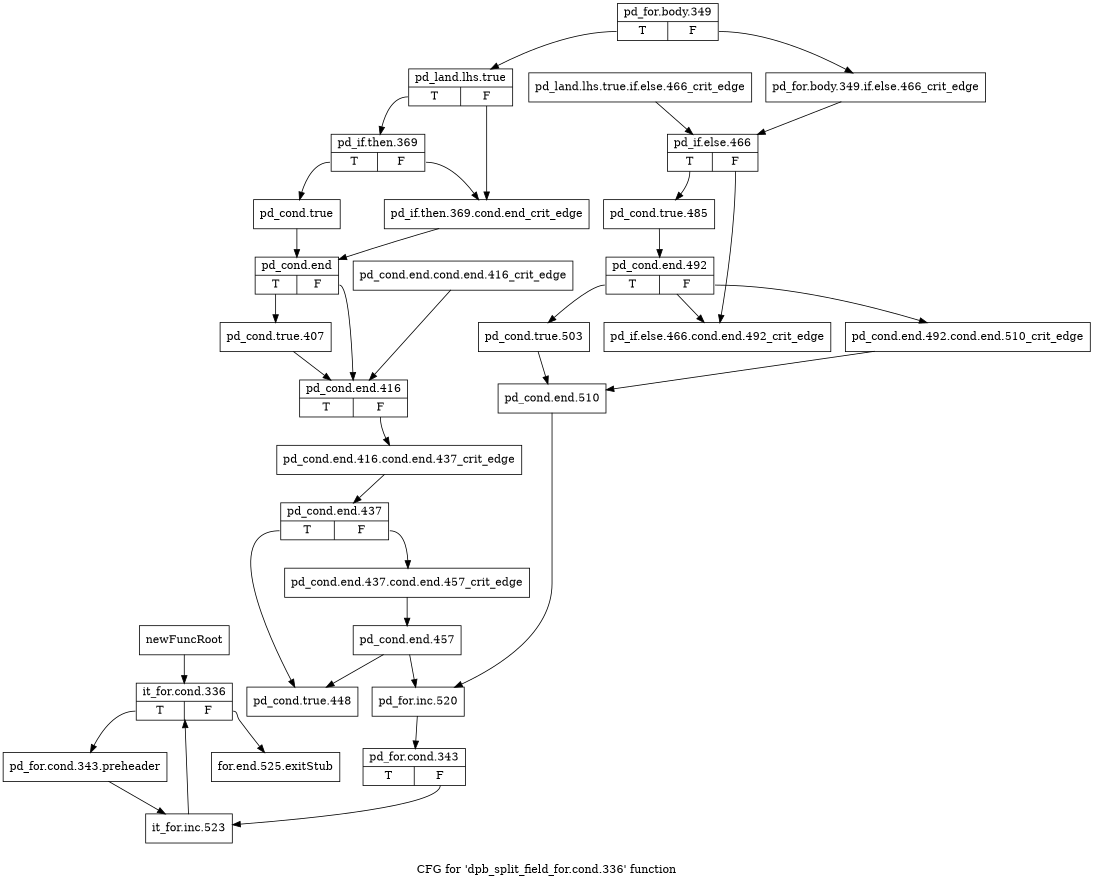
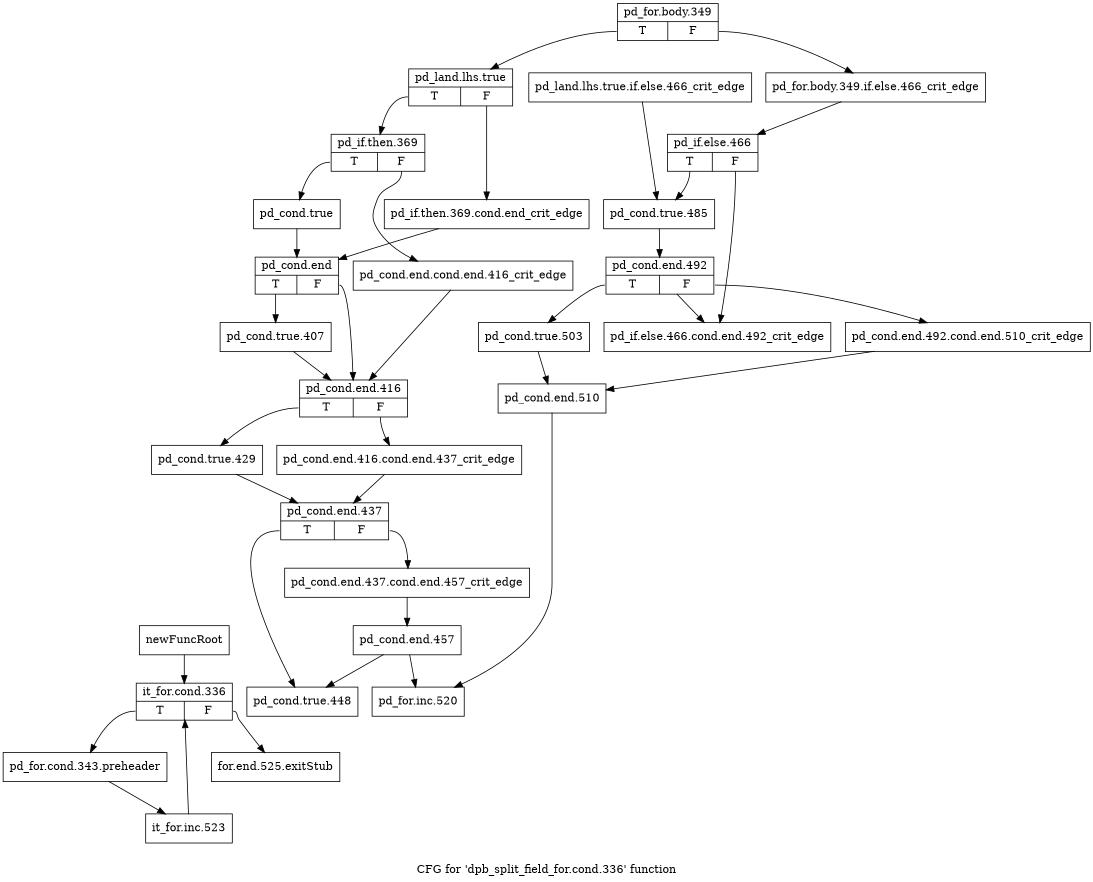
  digraph {
    label="CFG for 'dpb_split_field_for.cond.336' function"
    node [shape=record]
    n1 [label="{newFuncRoot}"]
    n2 [label="{it_for.cond.336|{<s0>T|<s1>F}}"]
    n3 [label="{for.end.525.exitStub}"]
    n4 [label="{pd_for.cond.343.preheader}"]
    n5 [label="{it_for.inc.523}"]
-   n6 [label="{pd_for.cond.343|{<s0>T|<s1>F}}"]
    n7 [label="{pd_for.body.349|{<s0>T|<s1>F}}"]
    n8 [label="{pd_land.lhs.true|{<s0>T|<s1>F}}"]
    n9 [label="{pd_for.body.349.if.else.466_crit_edge}"]
    n10 [label="{pd_if.then.369|{<s0>T|<s1>F}}"]
    n11 [label="{pd_if.then.369.cond.end_crit_edge}"]
    n12 [label="{pd_if.else.466|{<s0>T|<s1>F}}"]
    n13 [label="{pd_cond.true}"]
    n14 [label="{pd_land.lhs.true.if.else.466_crit_edge}"]
    n15 [label="{pd_cond.true.485}"]
    n16 [label="{pd_if.else.466.cond.end.492_crit_edge}"]
    n17 [label="{pd_cond.end.492|{<s0>T|<s1>F}}"]
    n18 [label="{pd_cond.end|{<s0>T|<s1>F}}"]
    n19 [label="{pd_cond.true.503}"]
    n20 [label="{pd_cond.end.492.cond.end.510_crit_edge}"]
    n21 [label="{pd_cond.end.510}"]
    n22 [label="{pd_for.inc.520}"]
    n23 [label="{pd_cond.true.407}"]
    n24 [label="{pd_cond.end.416|{<s0>T|<s1>F}}"]
    n25 [label="{pd_cond.end.cond.end.416_crit_edge}"]
+   n26 [label="{pd_cond.true.429}"]
    n27 [label="{pd_cond.end.416.cond.end.437_crit_edge}"]
    n28 [label="{pd_cond.end.437|{<s0>T|<s1>F}}"]
    n29 [label="{pd_cond.true.448}"]
    n30 [label="{pd_cond.end.437.cond.end.457_crit_edge}"]
    n31 [label="{pd_cond.end.457}"]
    n1 -> n2
    n2 -> n3 [tailport=s1]
    n2 -> n4 [tailport=s0]
    n4 -> n5
    n5 -> n2
-   n6 -> n5 [tailport=s1]
    n7 -> n8 [tailport=s0]
    n7 -> n9 [tailport=s1]
    n8 -> n10 [tailport=s0]
    n8 -> n11 [tailport=s1]
    n9 -> n12
-   n10 -> n11 [tailport=s1]
+   n10 -> n25 [tailport=s1]
    n10 -> n13 [tailport=s0]
    n11 -> n18
    n12 -> n15 [tailport=s0]
    n12 -> n16 [tailport=s1]
    n13 -> n18
-   n14 -> n12
+   n14 -> n15
    n15 -> n17
    n17 -> n16
    n17 -> n19 [tailport=s0]
    n17 -> n20 [tailport=s1]
    n18 -> n23 [tailport=s0]
    n18 -> n24 [tailport=s1]
    n19 -> n21
    n20 -> n21
    n21 -> n22
-   n22 -> n6
    n23 -> n24
+   n24 -> n26 [tailport=s0]
    n24 -> n27 [tailport=s1]
    n25 -> n24
+   n26 -> n28
    n27 -> n28
    n28 -> n29 [tailport=s0]
    n28 -> n30 [tailport=s1]
    n30 -> n31
    n31 -> n22
    n31 -> n29
  }
